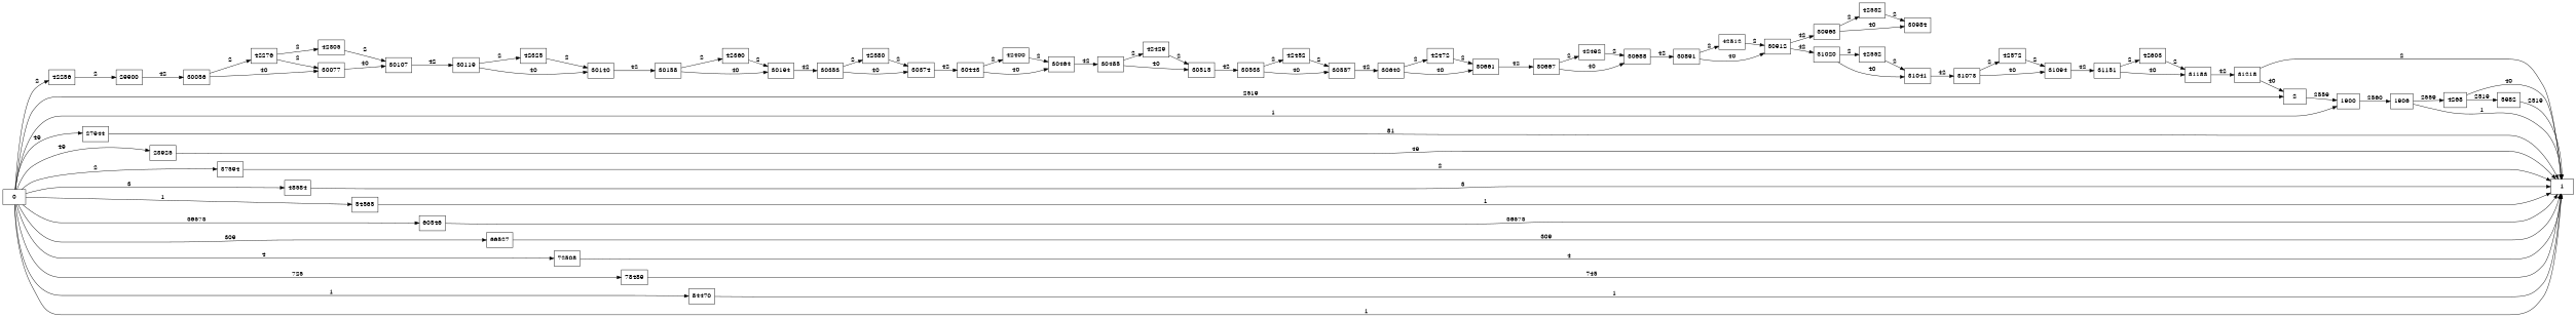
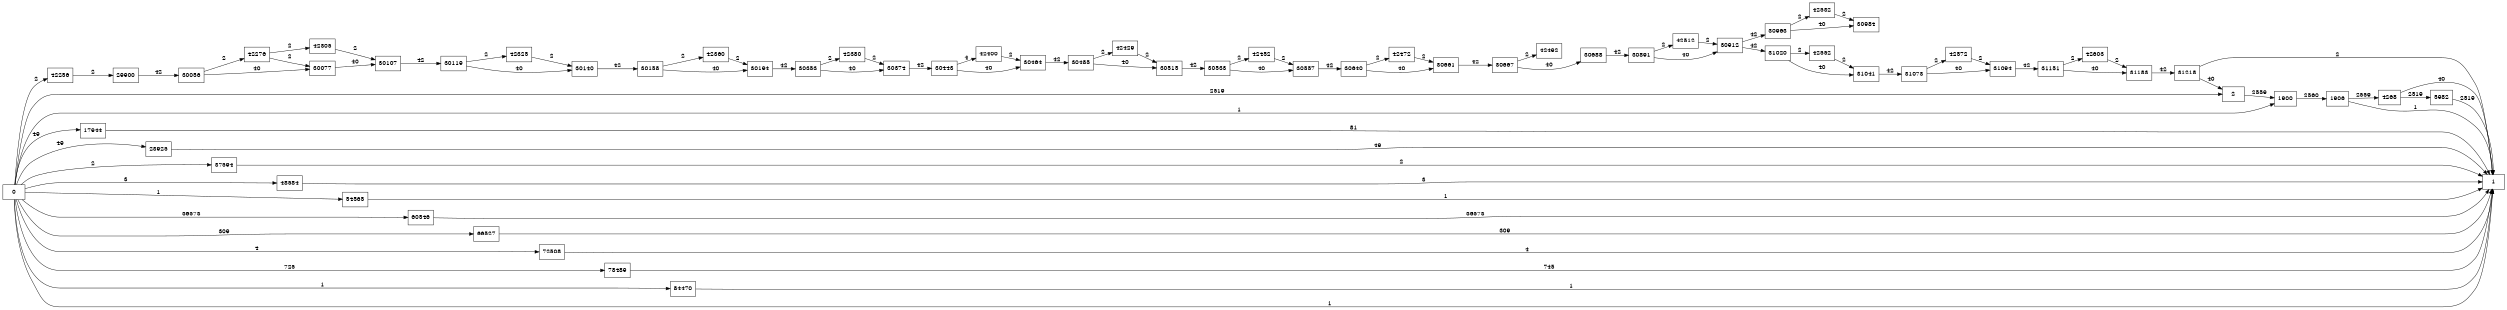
  digraph {
    rankdir=LR
    node [shape=rectangle]
    2
    1900
    1906
    4268
    1
    5982
-   17944 [label=27944]
+   17944
    23925
    29900
    30056
    30077
    42276
    30107
    42305
    30119
    30140
    42325
    30158
    30194
    42360
    30353
    30374
    42380
    30443
    30464
    42400
    30485
    30515
    42429
    30533
    30557
    42452
    30640
    30661
    42472
    30667
    30688
    42492
    30891
    30912
    42512
    30963
    31020
    30984
    42532
    31041
    42552
    31073
    31094
    42572
    31151
    31183
    42603
    31218
    37594
    42256
    48584
    54565
    60546
    66527
    72508
    78489
    84470
    0
    2 -> 1900 [label=2559]
    1900 -> 1906 [label=2560]
    1906 -> 4268 [label=2559]
    1906 -> 1 [label=1]
    4268 -> 1 [label=40]
    4268 -> 5982 [label=2519]
    5982 -> 1 [label=2519]
    17944 -> 1 [label=81]
    23925 -> 1 [label=49]
    29900 -> 30056 [label=42]
    30056 -> 30077 [label=40]
    30056 -> 42276 [label=2]
    30077 -> 30107 [label=40]
    42276 -> 30077 [label=2]
    42276 -> 42305 [label=2]
    30107 -> 30119 [label=42]
    42305 -> 30107 [label=2]
    30119 -> 30140 [label=40]
    30119 -> 42325 [label=2]
    30140 -> 30158 [label=42]
    42325 -> 30140 [label=2]
    30158 -> 30194 [label=40]
    30158 -> 42360 [label=2]
    30194 -> 30353 [label=42]
    42360 -> 30194 [label=2]
    30353 -> 30374 [label=40]
    30353 -> 42380 [label=2]
    30374 -> 30443 [label=42]
    42380 -> 30374 [label=2]
    30443 -> 30464 [label=40]
-   30443 -> 42400 [label=2]
+   30443 -> 42400 [label=4]
    30464 -> 30485 [label=42]
    42400 -> 30464 [label=2]
    30485 -> 30515 [label=40]
    30485 -> 42429 [label=2]
    30515 -> 30533 [label=42]
    42429 -> 30515 [label=2]
    30533 -> 30557 [label=40]
    30533 -> 42452 [label=2]
    30557 -> 30640 [label=42]
    42452 -> 30557 [label=2]
    30640 -> 30661 [label=40]
    30640 -> 42472 [label=2]
    30661 -> 30667 [label=42]
    42472 -> 30661 [label=2]
    30667 -> 30688 [label=40]
    30667 -> 42492 [label=2]
    30688 -> 30891 [label=42]
-   42492 -> 30688 [label=2]
    30891 -> 30912 [label=40]
    30891 -> 42512 [label=2]
    30912 -> 30963 [label=42]
    30912 -> 31020 [label=42]
    42512 -> 30912 [label=2]
    30963 -> 30984 [label=40]
    30963 -> 42532 [label=2]
    31020 -> 31041 [label=40]
    31020 -> 42552 [label=2]
    42532 -> 30984 [label=2]
    31041 -> 31073 [label=42]
    42552 -> 31041 [label=2]
    31073 -> 31094 [label=40]
    31073 -> 42572 [label=2]
    31094 -> 31151 [label=42]
    42572 -> 31094 [label=2]
    31151 -> 31183 [label=40]
    31151 -> 42603 [label=2]
    31183 -> 31218 [label=42]
    42603 -> 31183 [label=2]
    31218 -> 2 [label=40]
    31218 -> 1 [label=2]
    37594 -> 1 [label=2]
    42256 -> 29900 [label=2]
    48584 -> 1 [label=3]
    54565 -> 1 [label=1]
    60546 -> 1 [label=36573]
    66527 -> 1 [label=309]
    72508 -> 1 [label=4]
    78489 -> 1 [label=745]
    84470 -> 1 [label=1]
    0 -> 2 [label=2519]
    0 -> 1900 [label=1]
    0 -> 1 [label=1]
    0 -> 17944 [label=49]
    0 -> 23925 [label=49]
    0 -> 37594 [label=2]
    0 -> 42256 [label=2]
    0 -> 48584 [label=3]
    0 -> 54565 [label=1]
    0 -> 60546 [label=36573]
    0 -> 66527 [label=309]
    0 -> 72508 [label=4]
    0 -> 78489 [label=725]
    0 -> 84470 [label=1]
  }
